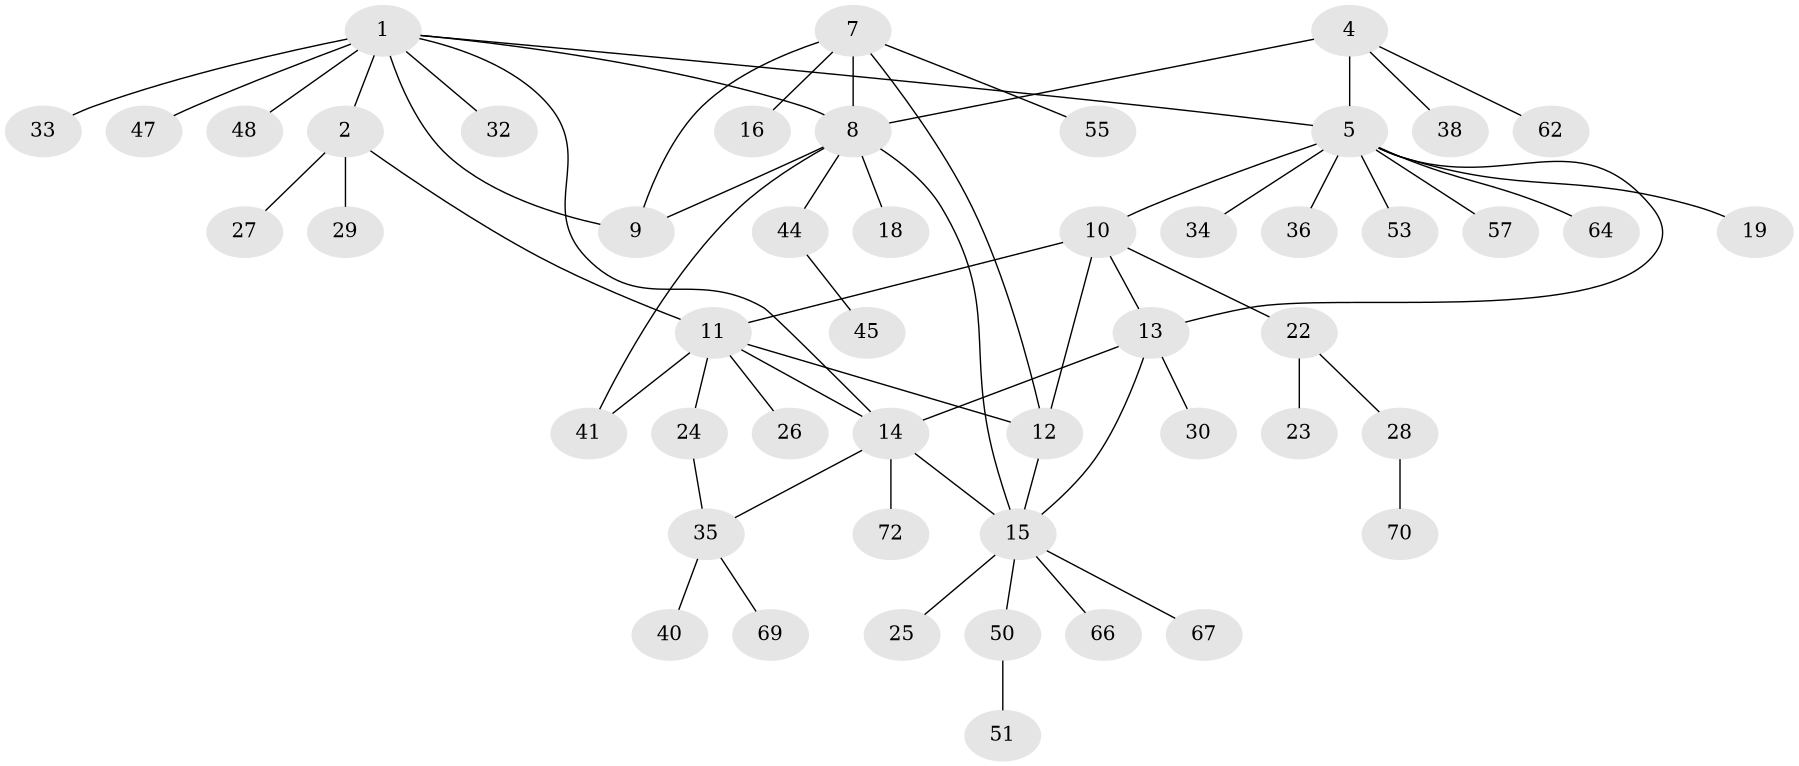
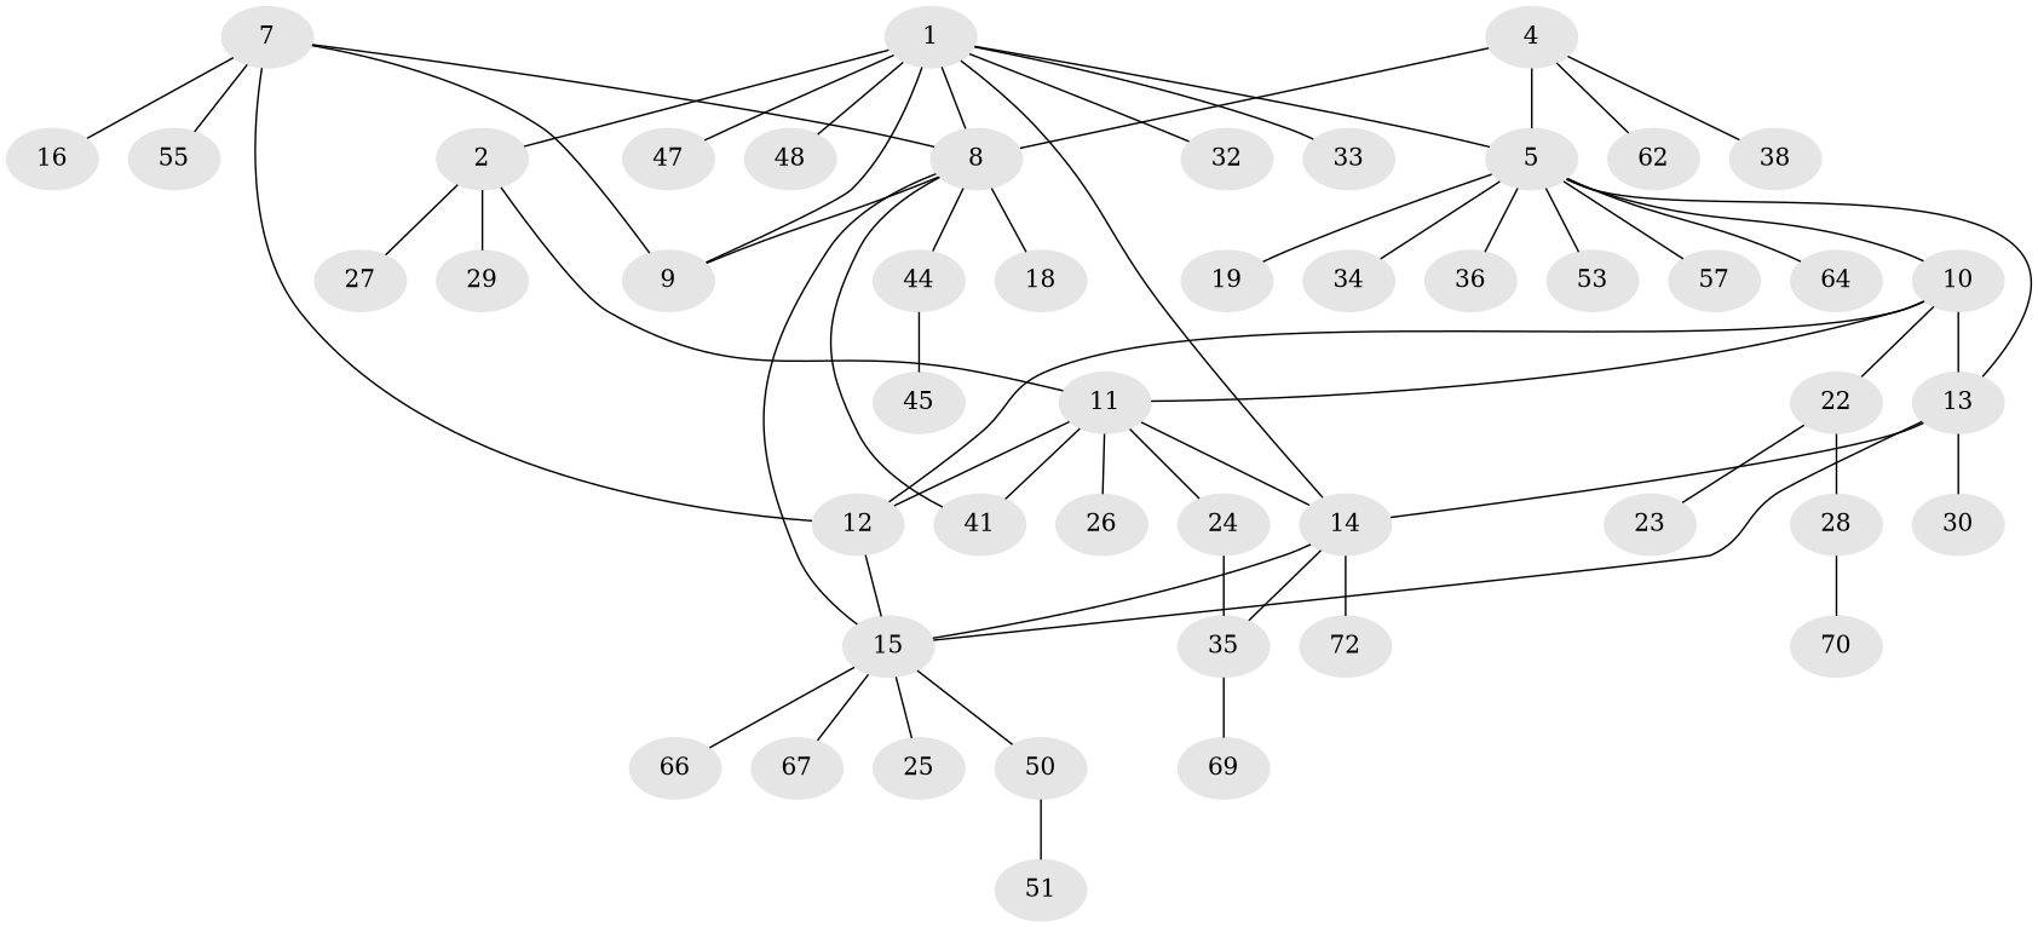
  graph {
    node [color=gray90 style=filled]
    1 [super="+3"]
    2 [super="+21"]
    5 [super="+17"]
    8 [super="+42"]
    9
    14 [super="+37"]
    32
    33
    47
    48
    11 [super="+58"]
    27
    29
    10 [super="+56"]
    13
    19
    34 [super="+61"]
    36
    53 [super="+59"]
    57 [super="+71"]
    64
    15 [super="+43"]
    18
    41 [super="+46"]
    44 [super="+65"]
    35 [super="+39"]
    72
    12 [super="+63"]
    24 [super="+49"]
    26
    4 [super="+6"]
    38
    62
    22 [super="+31"]
    30
    7 [super="+54"]
    16
    55
    25
    50 [super="+60"]
    66 [super="+68"]
    67
    45
    23
    28 [super="+52"]
-   40
    69
    51
    70
    1 -- 2 [weight=2]
    1 -- 5
    1 -- 8
    1 -- 9
    1 -- 14
    1 -- 32
    1 -- 33
    1 -- 47
    1 -- 48
    2 -- 11
    2 -- 27
    2 -- 29
    5 -- 10
    5 -- 13
    5 -- 19
    5 -- 34
    5 -- 36
    5 -- 53
    5 -- 57
    5 -- 64
    8 -- 9
    8 -- 15
    8 -- 18
    8 -- 41
    8 -- 44
    14 -- 15
    14 -- 35
    14 -- 72
    11 -- 14
    11 -- 41
    11 -- 12
    11 -- 24
    11 -- 26
    10 -- 11
    10 -- 13
    10 -- 12
    10 -- 22
    13 -- 14
    13 -- 15
    13 -- 30
    15 -- 25
    15 -- 50
    15 -- 66
    15 -- 67
    44 -- 45
-   35 -- 40
    35 -- 69
    12 -- 15
    24 -- 35
    4 -- 5 [weight=2]
    4 -- 8
    4 -- 38
    4 -- 62
    22 -- 23
    22 -- 28
    7 -- 8
    7 -- 9
    7 -- 12
    7 -- 16
    7 -- 55
    50 -- 51
    28 -- 70
  }
